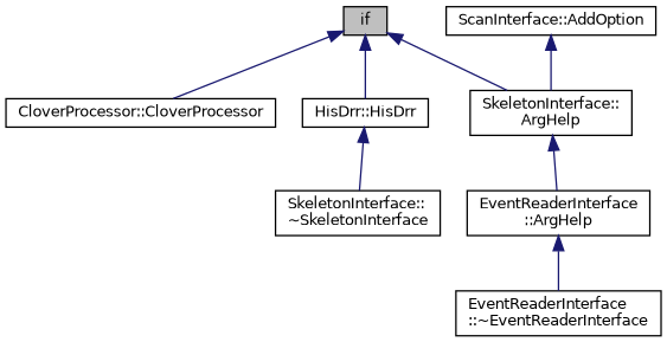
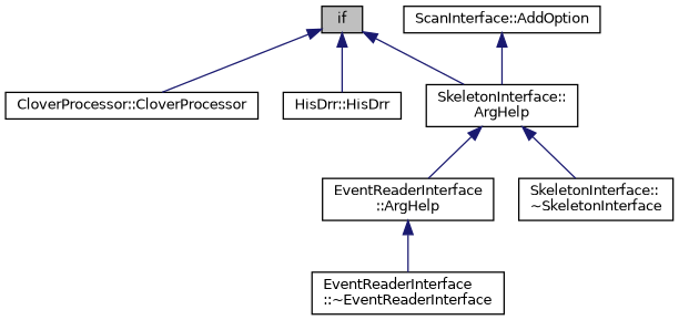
  digraph {
    rankdir=TB
    node [color=black fillcolor=white fontname=Helvetica fontsize=10 shape=record style=filled]
    edge [color=midnightblue dir=back fontname=Helvetica fontsize=10 labelfontname=Helvetica labelfontsize=10 style=solid]
    n1 [fillcolor=grey75 fontcolor=black height=0.2 label=if width=0.4]
    n2 [height=0.2 label="CloverProcessor::CloverProcessor" width=0.4]
    n3 [height=0.2 label="HisDrr::HisDrr" width=0.4]
    n4 [height=0.2 label="SkeletonInterface::\lArgHelp" width=0.4]
    n5 [height=0.2 label="ScanInterface::AddOption" width=0.4]
    n6 [height=0.2 label="EventReaderInterface\l::ArgHelp" width=0.4]
    n7 [height=0.2 label="EventReaderInterface\l::~EventReaderInterface" width=0.4]
    n8 [height=0.2 label="SkeletonInterface::\l~SkeletonInterface" width=0.4]
    n1 -> n2
    n1 -> n3
    n1 -> n4
    n4 -> n6
-   n3 -> n8
+   n4 -> n8
    n5 -> n4
    n6 -> n7
  }
